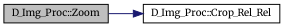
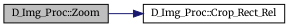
  digraph {
    rankdir=LR
    fontname=Merriweather
    node [color=black fontname=Merriweather fontsize=10 shape=record style=filled]
    n1 [fillcolor=grey75 fontcolor=black height=0.2 label="D_Img_Proc::Zoom" width=0.4]
-   n2 [fillcolor=white height=0.2 label="D_Img_Proc::Crop_Rel_Rel" width=0.4]
+   n2 [fillcolor=white height=0.2 label="D_Img_Proc::Crop_Rect_Rel" width=0.4]
    n1 -> n2 [color=midnightblue fontname=Merriweather fontsize=10 labelfontname=Helvetica labelfontsize=10 style=solid]
  }
